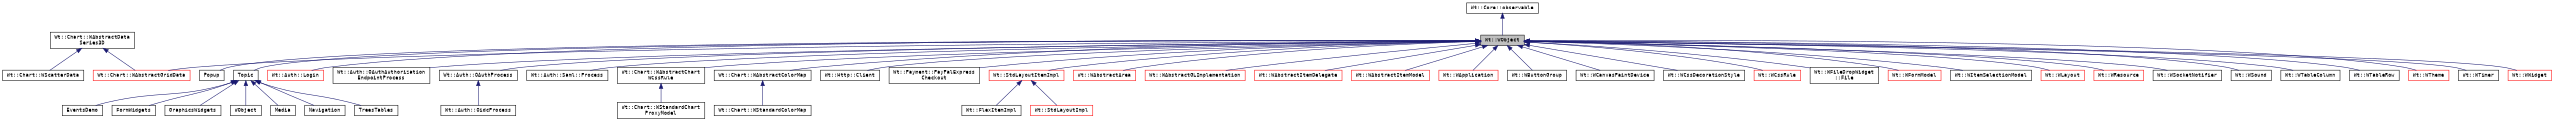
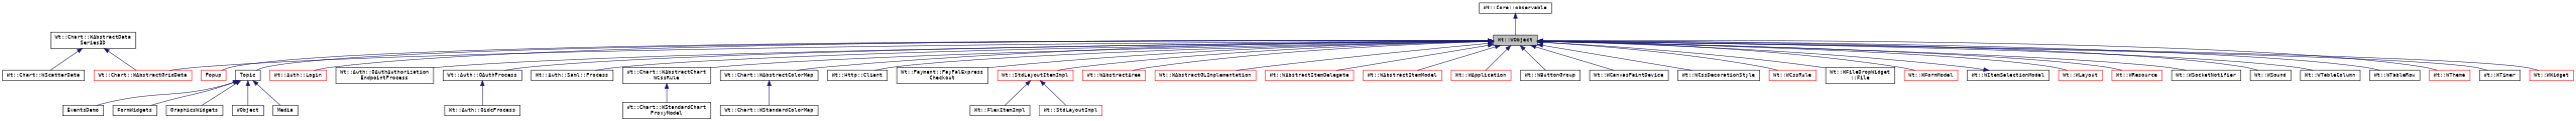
  digraph {
    fontname="DejaVu Sans Mono"
    rankdir=TB
    node [color=black fillcolor=white fontname="DejaVu Sans Mono" fontsize=10 shape=record style=filled]
    edge [color=midnightblue dir=back fontname="DejaVu Sans Mono" fontsize=10 labelfontname=Helvetica labelfontsize=10 style=solid]
    n1 [fillcolor=grey75 fontcolor=black height=0.2 label="Wt::WObject" width=0.4]
-   n2 [height=0.2 label=Popup width=0.4]
+   n2 [color=red height=0.2 label=Popup width=0.4]
    n3 [height=0.2 label=Topic width=0.4]
    n4 [color=red height=0.2 label="Wt::Auth::Login" width=0.4]
    n5 [height=0.2 label="Wt::Auth::OAuthAuthorization\lEndpointProcess" width=0.4]
    n6 [height=0.2 label="Wt::Auth::OAuthProcess" width=0.4]
    n7 [height=0.2 label="Wt::Auth::Saml::Process" width=0.4]
    n8 [height=0.2 label="Wt::Chart::WAbstractChart\lWCssRule" width=0.4]
    n9 [height=0.2 label="Wt::Chart::WAbstractColorMap" width=0.4]
    n10 [height=0.2 label="Wt::Http::Client" width=0.4]
    n11 [height=0.2 label="Wt::Payment::PayPalExpress\lCheckout" width=0.4]
    n12 [color=red height=0.2 label="Wt::StdLayoutItemImpl" width=0.4]
    n13 [color=red height=0.2 label="Wt::WAbstractArea" width=0.4]
    n14 [color=red height=0.2 label="Wt::WAbstractGLImplementation" width=0.4]
    n15 [color=red height=0.2 label="Wt::WAbstractItemDelegate" width=0.4]
    n16 [color=red height=0.2 label="Wt::WAbstractItemModel" width=0.4]
    n17 [color=red height=0.2 label="Wt::WApplication" width=0.4]
    n18 [height=0.2 label="Wt::WButtonGroup" width=0.4]
    n19 [height=0.2 label="Wt::WCanvasPaintDevice" width=0.4]
    n20 [height=0.2 label="Wt::WCssDecorationStyle" width=0.4]
    n21 [color=red height=0.2 label="Wt::WCssRule" width=0.4]
    n22 [height=0.2 label="Wt::WFileDropWidget\l::File" width=0.4]
    n23 [color=red height=0.2 label="Wt::WFormModel" width=0.4]
    n24 [height=0.2 label="Wt::WItemSelectionModel" width=0.4]
    n25 [color=red height=0.2 label="Wt::WLayout" width=0.4]
    n26 [color=red height=0.2 label="Wt::WResource" width=0.4]
    n27 [height=0.2 label="Wt::WSocketNotifier" width=0.4]
    n28 [height=0.2 label="Wt::WSound" width=0.4]
    n29 [height=0.2 label="Wt::WTableColumn" width=0.4]
    n30 [height=0.2 label="Wt::WTableRow" width=0.4]
    n31 [color=red height=0.2 label="Wt::WTheme" width=0.4]
    n32 [height=0.2 label="Wt::WTimer" width=0.4]
    n33 [color=red height=0.2 label="Wt::WWidget" width=0.4]
    n34 [color=red height=0.2 label="Wt::Chart::WAbstractGridData" width=0.4]
    n35 [height=0.2 label=EventsDemo width=0.4]
    n36 [height=0.2 label=FormWidgets width=0.4]
    n37 [height=0.2 label=GraphicsWidgets width=0.4]
    n38 [height=0.2 label=WObject width=0.4]
    n39 [height=0.2 label=Media width=0.4]
-   n40 [height=0.2 label=Navigation width=0.4]
-   n41 [height=0.2 label=TreesTables width=0.4]
    n42 [height=0.2 label="Wt::Auth::OidcProcess" width=0.4]
    n43 [height=0.2 label="Wt::Chart::WStandardChart\lProxyModel" width=0.4]
    n44 [height=0.2 label="Wt::Chart::WStandardColorMap" width=0.4]
    n45 [height=0.2 label="Wt::Chart::WAbstractData\lSeries3D" width=0.4]
    n46 [height=0.2 label="Wt::Chart::WScatterData" width=0.4]
    n47 [height=0.2 label="Wt::FlexItemImpl" width=0.4]
    n48 [color=red height=0.2 label="Wt::StdLayoutImpl" width=0.4]
    n49 [height=0.2 label="Wt::Core::observable" width=0.4]
    n1 -> n2
    n1 -> n3
    n1 -> n4
    n1 -> n5
    n1 -> n6
    n1 -> n7
    n1 -> n8
    n1 -> n9
    n1 -> n10
    n1 -> n11
    n1 -> n12
    n1 -> n13
    n1 -> n14
    n1 -> n15
    n1 -> n16
    n1 -> n17
    n1 -> n18
    n1 -> n19
    n1 -> n20
    n1 -> n21
    n1 -> n22
    n1 -> n23
-   n1 -> n24
+   n24 -> n1
    n1 -> n25
    n1 -> n26
    n1 -> n27
    n1 -> n28
    n1 -> n29
    n1 -> n30
    n1 -> n31
    n1 -> n32
    n1 -> n33
    n1 -> n34
    n3 -> n35
    n3 -> n36
    n3 -> n37
    n3 -> n38
    n3 -> n39
-   n3 -> n40
-   n3 -> n41
    n6 -> n42
    n8 -> n43
    n9 -> n44
    n12 -> n47
    n12 -> n48
    n45 -> n34
    n45 -> n46
    n49 -> n1
  }
